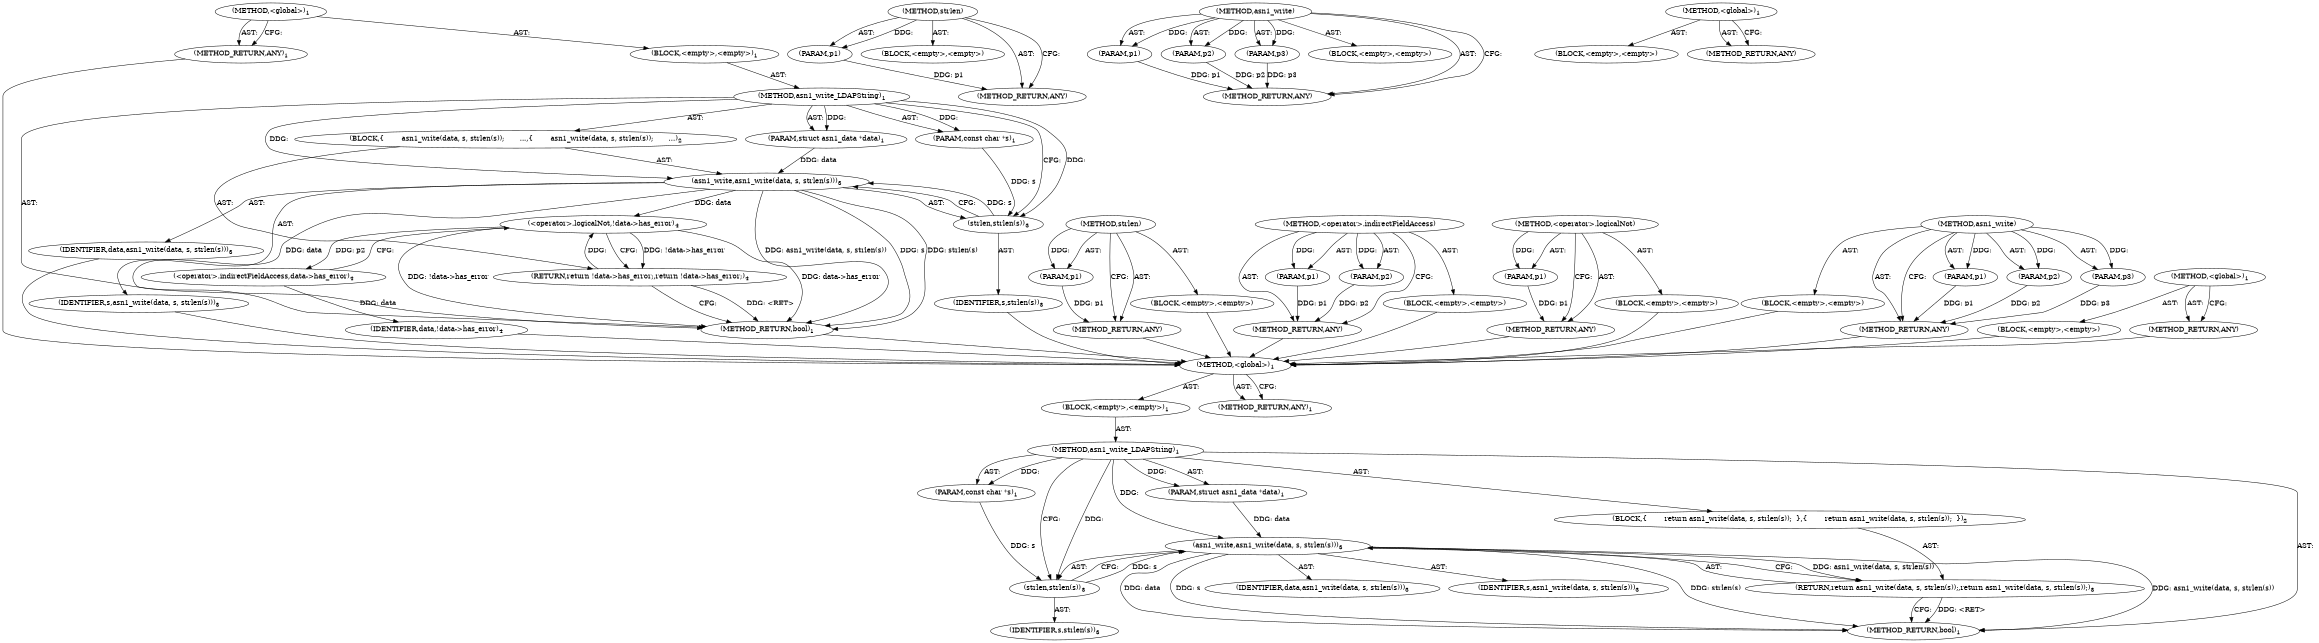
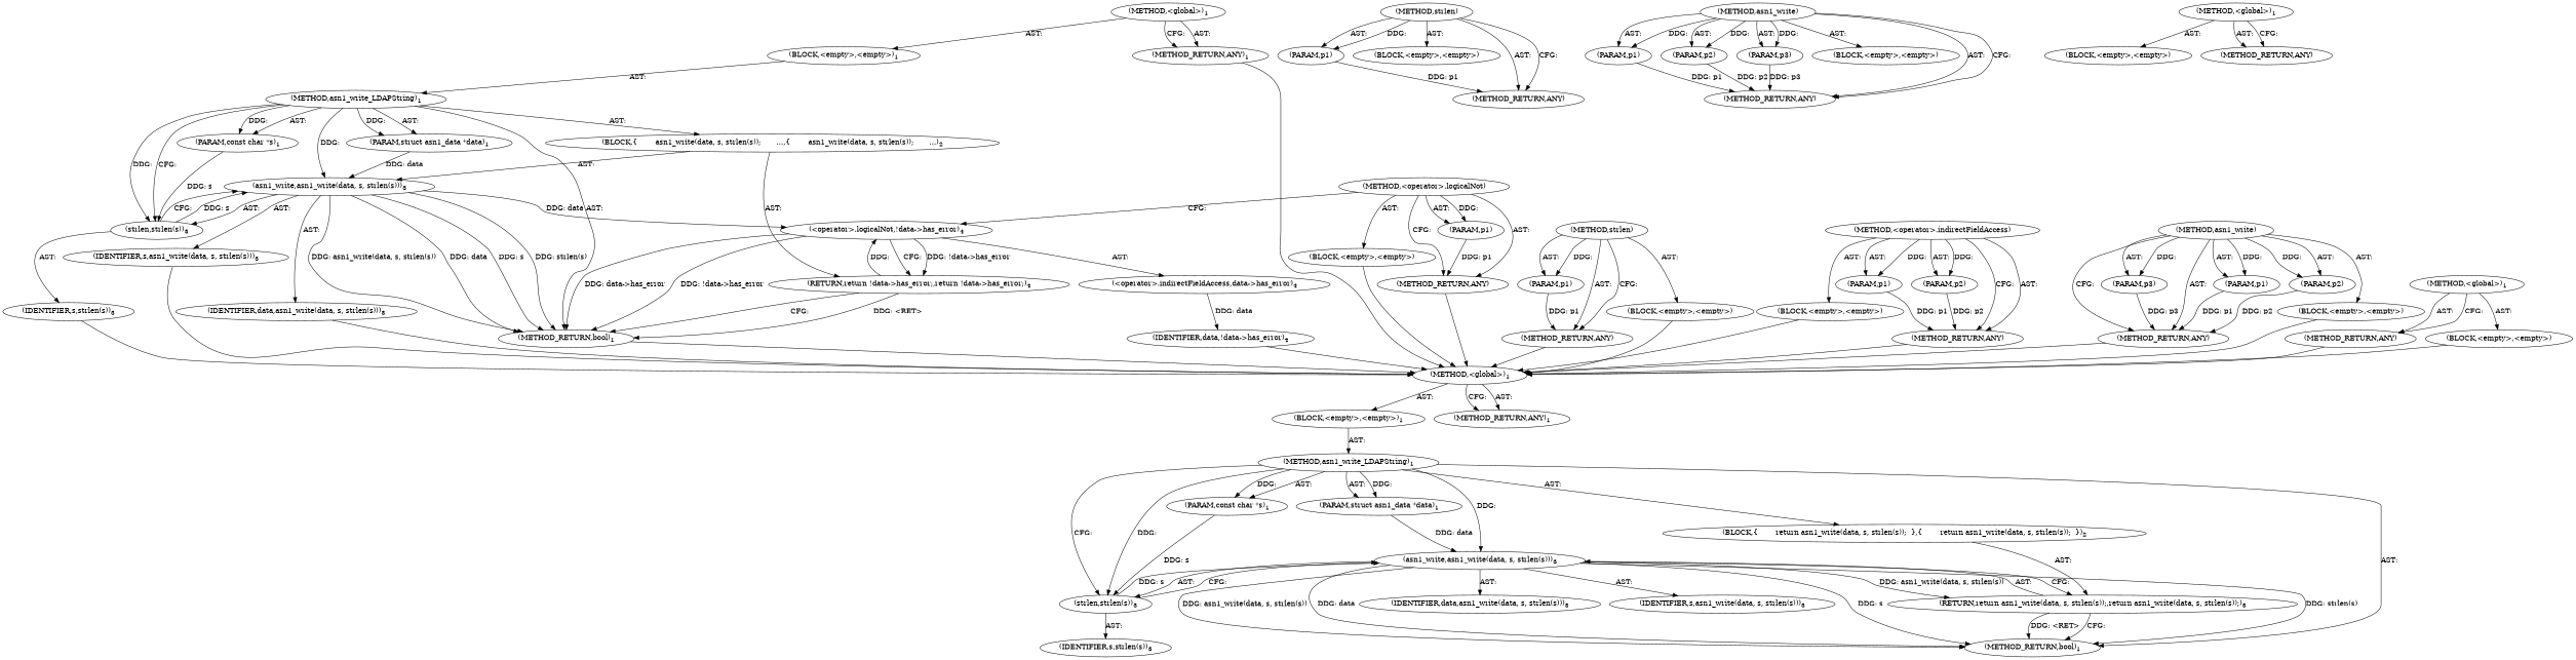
  digraph {
    n1 [label=<(METHOD,&lt;global&gt;)<SUB>1</SUB>>]
    n2 [label=<(BLOCK,&lt;empty&gt;,&lt;empty&gt;)<SUB>1</SUB>>]
    n3 [label=<(METHOD_RETURN,ANY)<SUB>1</SUB>>]
    n4 [label=<(METHOD,asn1_write_LDAPString)<SUB>1</SUB>>]
    n5 [label=<(METHOD,&lt;global&gt;)<SUB>1</SUB>>]
    n6 [label=<(PARAM,struct asn1_data *data)<SUB>1</SUB>>]
    n7 [label=<(PARAM,const char *s)<SUB>1</SUB>>]
    n8 [label=<(BLOCK,{        asn1_write(data, s, strlen(s));       ...,{        asn1_write(data, s, strlen(s));       ...)<SUB>2</SUB>>]
    n9 [label=<(asn1_write,asn1_write(data, s, strlen(s)))<SUB>3</SUB>>]
    n10 [label=<(strlen,strlen(s))<SUB>3</SUB>>]
    n11 [label=<(METHOD_RETURN,bool)<SUB>1</SUB>>]
    n12 [label=<(RETURN,return !data-&gt;has_error;,return !data-&gt;has_error;)<SUB>4</SUB>>]
    n13 [label=<(IDENTIFIER,data,asn1_write(data, s, strlen(s)))<SUB>3</SUB>>]
    n14 [label=<(IDENTIFIER,s,asn1_write(data, s, strlen(s)))<SUB>3</SUB>>]
    n15 [label=<(&lt;operator&gt;.logicalNot,!data-&gt;has_error)<SUB>4</SUB>>]
    n16 [label=<(IDENTIFIER,s,strlen(s))<SUB>3</SUB>>]
    n17 [label=<(&lt;operator&gt;.indirectFieldAccess,data-&gt;has_error)<SUB>4</SUB>>]
    n18 [label=<(BLOCK,&lt;empty&gt;,&lt;empty&gt;)<SUB>1</SUB>>]
    n19 [label=<(METHOD_RETURN,ANY)<SUB>1</SUB>>]
    n20 [label=<(IDENTIFIER,data,!data-&gt;has_error)<SUB>4</SUB>>]
    n21 [label=<(METHOD,strlen)>]
    n22 [label=<(PARAM,p1)>]
    n23 [label=<(BLOCK,&lt;empty&gt;,&lt;empty&gt;)>]
    n24 [label=<(METHOD_RETURN,ANY)>]
    n25 [label=<(METHOD,&lt;operator&gt;.indirectFieldAccess)>]
    n26 [label=<(PARAM,p1)>]
    n27 [label=<(PARAM,p2)>]
    n28 [label=<(BLOCK,&lt;empty&gt;,&lt;empty&gt;)>]
    n29 [label=<(METHOD_RETURN,ANY)>]
    n30 [label=<(METHOD,&lt;operator&gt;.logicalNot)>]
    n31 [label=<(PARAM,p1)>]
    n32 [label=<(BLOCK,&lt;empty&gt;,&lt;empty&gt;)>]
    n33 [label=<(METHOD_RETURN,ANY)>]
    n34 [label=<(METHOD,asn1_write)>]
    n35 [label=<(PARAM,p1)>]
    n36 [label=<(PARAM,p2)>]
    n37 [label=<(PARAM,p3)>]
    n38 [label=<(BLOCK,&lt;empty&gt;,&lt;empty&gt;)>]
    n39 [label=<(METHOD_RETURN,ANY)>]
    n40 [label=<(METHOD,&lt;global&gt;)<SUB>1</SUB>>]
    n41 [label=<(BLOCK,&lt;empty&gt;,&lt;empty&gt;)>]
    n42 [label=<(METHOD_RETURN,ANY)>]
    n43 [label=<(METHOD,asn1_write_LDAPString)<SUB>1</SUB>>]
    n44 [label=<(PARAM,struct asn1_data *data)<SUB>1</SUB>>]
    n45 [label=<(PARAM,const char *s)<SUB>1</SUB>>]
    n46 [label=<(BLOCK,{        return asn1_write(data, s, strlen(s));  },{        return asn1_write(data, s, strlen(s));  })<SUB>2</SUB>>]
    n47 [label=<(asn1_write,asn1_write(data, s, strlen(s)))<SUB>3</SUB>>]
    n48 [label=<(strlen,strlen(s))<SUB>3</SUB>>]
    n49 [label=<(METHOD_RETURN,bool)<SUB>1</SUB>>]
    n50 [label=<(RETURN,return asn1_write(data, s, strlen(s));,return asn1_write(data, s, strlen(s));)<SUB>3</SUB>>]
    n51 [label=<(IDENTIFIER,data,asn1_write(data, s, strlen(s)))<SUB>3</SUB>>]
    n52 [label=<(IDENTIFIER,s,asn1_write(data, s, strlen(s)))<SUB>3</SUB>>]
    n53 [label=<(IDENTIFIER,s,strlen(s))<SUB>3</SUB>>]
    n54 [label=<(METHOD,strlen)>]
    n55 [label=<(PARAM,p1)>]
    n56 [label=<(BLOCK,&lt;empty&gt;,&lt;empty&gt;)>]
    n57 [label=<(METHOD_RETURN,ANY)>]
    n58 [label=<(METHOD,asn1_write)>]
    n59 [label=<(PARAM,p1)>]
    n60 [label=<(PARAM,p2)>]
    n61 [label=<(PARAM,p3)>]
    n62 [label=<(BLOCK,&lt;empty&gt;,&lt;empty&gt;)>]
    n63 [label=<(METHOD_RETURN,ANY)>]
    n64 [label=<(METHOD,&lt;global&gt;)<SUB>1</SUB>>]
    n65 [label=<(BLOCK,&lt;empty&gt;,&lt;empty&gt;)>]
    n66 [label=<(METHOD_RETURN,ANY)>]
    n1 -> n2 [label="AST: "]
    n1 -> n3 [label="AST: "]
    n1 -> n3 [label="CFG: "]
    n2 -> n4 [label="AST: "]
    n3 -> n5
    n4 -> n6 [label="AST: "]
    n4 -> n6 [label="DDG: "]
    n4 -> n7 [label="AST: "]
    n4 -> n7 [label="DDG: "]
    n4 -> n8 [label="AST: "]
    n4 -> n9 [label="DDG: "]
    n4 -> n10 [label="CFG: "]
    n4 -> n10 [label="DDG: "]
    n4 -> n11 [label="AST: "]
    n5 -> n18 [label="AST: "]
    n5 -> n19 [label="AST: "]
    n5 -> n19 [label="CFG: "]
    n6 -> n9 [label="DDG: data"]
    n7 -> n10 [label="DDG: s"]
    n8 -> n9 [label="AST: "]
    n8 -> n12 [label="AST: "]
    n9 -> n10 [label="AST: "]
    n9 -> n11 [label="DDG: data"]
    n9 -> n11 [label="DDG: s"]
    n9 -> n11 [label="DDG: strlen(s)"]
    n9 -> n11 [label="DDG: asn1_write(data, s, strlen(s))"]
    n9 -> n13 [label="AST: "]
    n9 -> n14 [label="AST: "]
    n9 -> n15 [label="DDG: data"]
    n10 -> n9 [label="CFG: "]
    n10 -> n9 [label="DDG: s"]
    n10 -> n16 [label="AST: "]
    n11 -> n5
    n12 -> n11 [label="CFG: "]
    n12 -> n11 [label="DDG: &lt;RET&gt;"]
    n12 -> n15 [label="DDG: "]
    n13 -> n5
    n14 -> n5
    n15 -> n11 [label="DDG: data-&gt;has_error"]
    n15 -> n11 [label="DDG: !data-&gt;has_error"]
    n15 -> n12 [label="CFG: "]
    n15 -> n12 [label="DDG: !data-&gt;has_error"]
-   n15 -> n17 [label="DDG: p2"]
+   n15 -> n17 [label="AST: "]
    n16 -> n5
-   n17 -> n15 [label="CFG: "]
+   n30 -> n15 [label="CFG: "]
    n17 -> n20 [label="DDG: data"]
    n18 -> n43 [label="AST: "]
    n20 -> n5
    n21 -> n22 [label="AST: "]
    n21 -> n22 [label="DDG: "]
    n21 -> n23 [label="AST: "]
    n21 -> n24 [label="AST: "]
    n21 -> n24 [label="CFG: "]
    n22 -> n24 [label="DDG: p1"]
    n23 -> n5
    n24 -> n5
    n25 -> n26 [label="AST: "]
    n25 -> n26 [label="DDG: "]
    n25 -> n27 [label="AST: "]
    n25 -> n27 [label="DDG: "]
    n25 -> n28 [label="AST: "]
    n25 -> n29 [label="AST: "]
    n25 -> n29 [label="CFG: "]
    n26 -> n29 [label="DDG: p1"]
    n27 -> n29 [label="DDG: p2"]
    n28 -> n5
    n29 -> n5
    n30 -> n31 [label="AST: "]
    n30 -> n31 [label="DDG: "]
    n30 -> n32 [label="AST: "]
    n30 -> n33 [label="AST: "]
    n30 -> n33 [label="CFG: "]
    n31 -> n33 [label="DDG: p1"]
    n32 -> n5
    n33 -> n5
    n34 -> n35 [label="AST: "]
    n34 -> n35 [label="DDG: "]
    n34 -> n36 [label="AST: "]
    n34 -> n36 [label="DDG: "]
    n34 -> n37 [label="AST: "]
    n34 -> n37 [label="DDG: "]
    n34 -> n38 [label="AST: "]
    n34 -> n39 [label="AST: "]
    n34 -> n39 [label="CFG: "]
    n35 -> n39 [label="DDG: p1"]
    n36 -> n39 [label="DDG: p2"]
    n37 -> n39 [label="DDG: p3"]
    n38 -> n5
    n39 -> n5
    n40 -> n41 [label="AST: "]
    n40 -> n42 [label="AST: "]
    n40 -> n42 [label="CFG: "]
    n41 -> n5
    n42 -> n5
    n43 -> n44 [label="AST: "]
    n43 -> n44 [label="DDG: "]
    n43 -> n45 [label="AST: "]
    n43 -> n45 [label="DDG: "]
    n43 -> n46 [label="AST: "]
    n43 -> n47 [label="DDG: "]
    n43 -> n48 [label="CFG: "]
    n43 -> n48 [label="DDG: "]
    n43 -> n49 [label="AST: "]
    n44 -> n47 [label="DDG: data"]
    n45 -> n48 [label="DDG: s"]
    n46 -> n50 [label="AST: "]
    n47 -> n48 [label="AST: "]
    n47 -> n49 [label="DDG: data"]
    n47 -> n49 [label="DDG: s"]
    n47 -> n49 [label="DDG: strlen(s)"]
    n47 -> n49 [label="DDG: asn1_write(data, s, strlen(s))"]
    n47 -> n50 [label="CFG: "]
    n47 -> n50 [label="DDG: asn1_write(data, s, strlen(s))"]
    n47 -> n51 [label="AST: "]
    n47 -> n52 [label="AST: "]
    n48 -> n47 [label="CFG: "]
    n48 -> n47 [label="DDG: s"]
    n48 -> n53 [label="AST: "]
    n50 -> n47 [label="AST: "]
    n50 -> n49 [label="CFG: "]
    n50 -> n49 [label="DDG: &lt;RET&gt;"]
    n54 -> n55 [label="AST: "]
    n54 -> n55 [label="DDG: "]
    n54 -> n56 [label="AST: "]
    n54 -> n57 [label="AST: "]
    n54 -> n57 [label="CFG: "]
    n55 -> n57 [label="DDG: p1"]
    n58 -> n59 [label="AST: "]
    n58 -> n59 [label="DDG: "]
    n58 -> n60 [label="AST: "]
    n58 -> n60 [label="DDG: "]
    n58 -> n61 [label="AST: "]
    n58 -> n61 [label="DDG: "]
    n58 -> n62 [label="AST: "]
    n58 -> n63 [label="AST: "]
    n58 -> n63 [label="CFG: "]
    n59 -> n63 [label="DDG: p1"]
    n60 -> n63 [label="DDG: p2"]
    n61 -> n63 [label="DDG: p3"]
    n64 -> n65 [label="AST: "]
    n64 -> n66 [label="AST: "]
    n64 -> n66 [label="CFG: "]
  }
